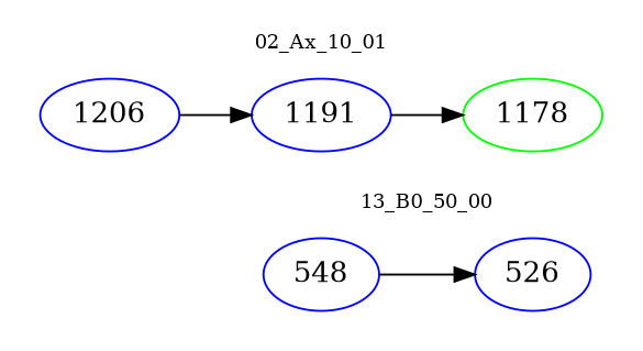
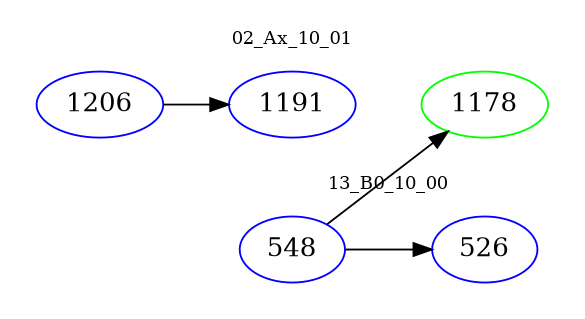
  digraph {
    fontname="DejaVu Serif"
    rankdir=LR
    node [color=blue fontname="DejaVu Serif"]
    edge [color=black fontname="DejaVu Serif"]
    n1 [label=1206]
    n2 [label=1191]
    n3 [color=green label=1178]
    n4 [label=548]
    n5 [label=526]
    subgraph cluster_1 {
      color=white
      fontsize=10
      label="02_Ax_10_01"
      n1
      n2
      n3
    }
    subgraph cluster_2 {
      color=white
      fontsize=10
-     label="13_B0_50_00"
+     label="13_B0_10_00"
      n4
      n5
    }
    n1 -> n2
-   n2 -> n3
+   n4 -> n3
    n4 -> n5
  }
